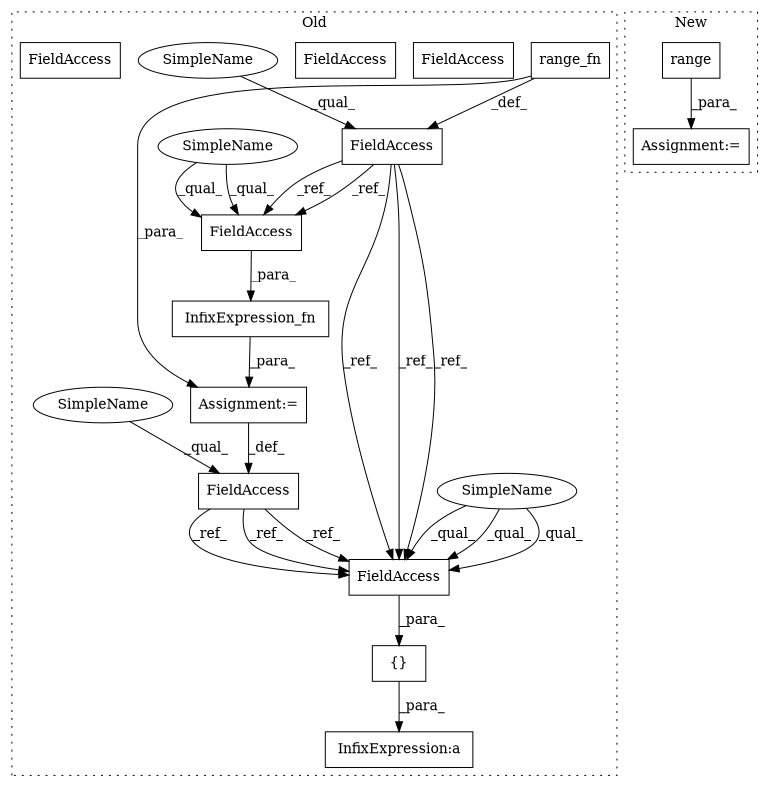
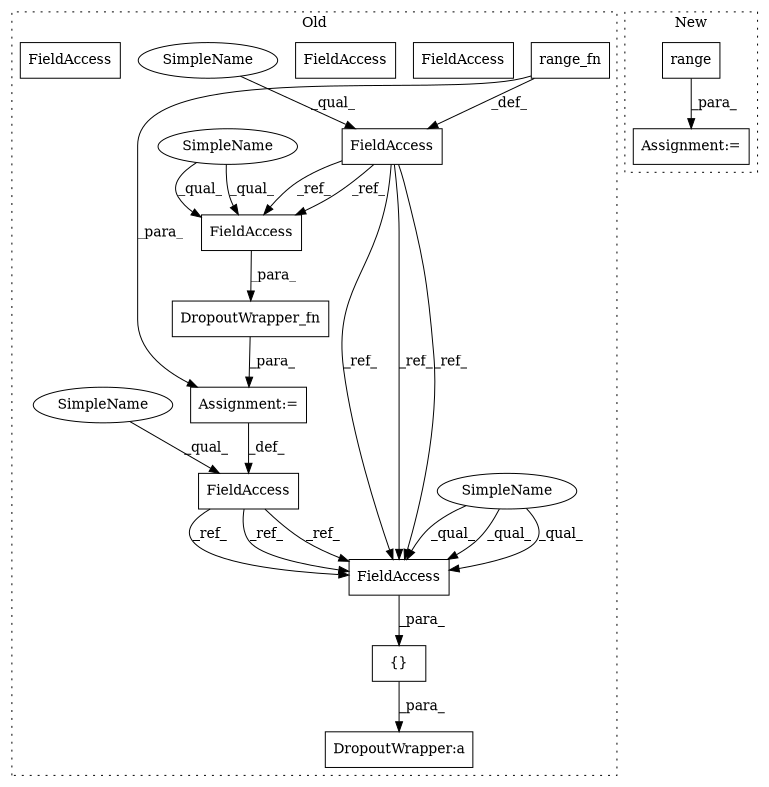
  digraph {
    node [a=22 l=9 s=65521 shape=box]
-   n1 [a=32 l="18,1" label=InfixExpression_fn s="65198,65242"]
-   n2 [a=27 l=3 label="InfixExpression:a" s=65531]
+   n1 [a=32 l="18,1" label=DropoutWrapper_fn s="65198,65242"]
+   n2 [a=27 l=3 label="DropoutWrapper:a" s=65531]
    n3 [a=4 l="1,1" label="{}" s="65520,65530"]
    n4 [a=32 l="8,1" label=range_fn s="64552,64583"]
    n5 [label=FieldAccess s=65216]
    n6 [label=FieldAccess s=65188]
    n7 [label=FieldAccess s=64542]
    n8 [a=7 l=1 label="Assignment:=" s=65197]
    n9 [label=FieldAccess]
    n10 [a=42 l=4 label=SimpleName s=65216 shape=ellipse]
    n11 [a=42 l=4 label=SimpleName shape=ellipse]
    n12 [a=42 l=4 label=SimpleName s=64542 shape=ellipse]
    n13 [a=42 l=4 label=SimpleName s=65188 shape=ellipse]
    n14 [label=FieldAccess]
    n15 [label=FieldAccess]
    n16 [label=FieldAccess s=65216]
    n17 [a=32 l="6,1" label=range s="66707,66720"]
    n18 [a=7 l=30 label="Assignment:=" s=66700]
    subgraph cluster_1 {
      label=Old
      style=dotted
      n1
      n2
      n3
      n4
      n5
      n6
      n7
      n8
      n9
      n10
      n11
      n12
      n13
      n14
      n15
      n16
    }
    subgraph cluster_2 {
      label=New
      style=dotted
      n17
      n18
    }
    n1 -> n8 [label=_para_]
    n3 -> n2 [label=_para_]
    n4 -> n7 [label=_def_]
    n4 -> n8 [label=_para_]
    n6 -> n15 [label=_ref_]
    n6 -> n15 [label=_ref_]
    n6 -> n15 [label=_ref_]
    n7 -> n15 [label=_ref_]
    n7 -> n15 [label=_ref_]
    n7 -> n15 [label=_ref_]
    n7 -> n16 [label=_ref_]
    n7 -> n16 [label=_ref_]
    n8 -> n6 [label=_def_]
    n10 -> n16 [label=_qual_]
    n10 -> n16 [label=_qual_]
    n11 -> n15 [label=_qual_]
    n11 -> n15 [label=_qual_]
    n11 -> n15 [label=_qual_]
    n12 -> n7 [label=_qual_]
    n13 -> n6 [label=_qual_]
    n15 -> n3 [label=_para_]
    n16 -> n1 [label=_para_]
    n17 -> n18 [label=_para_]
  }
